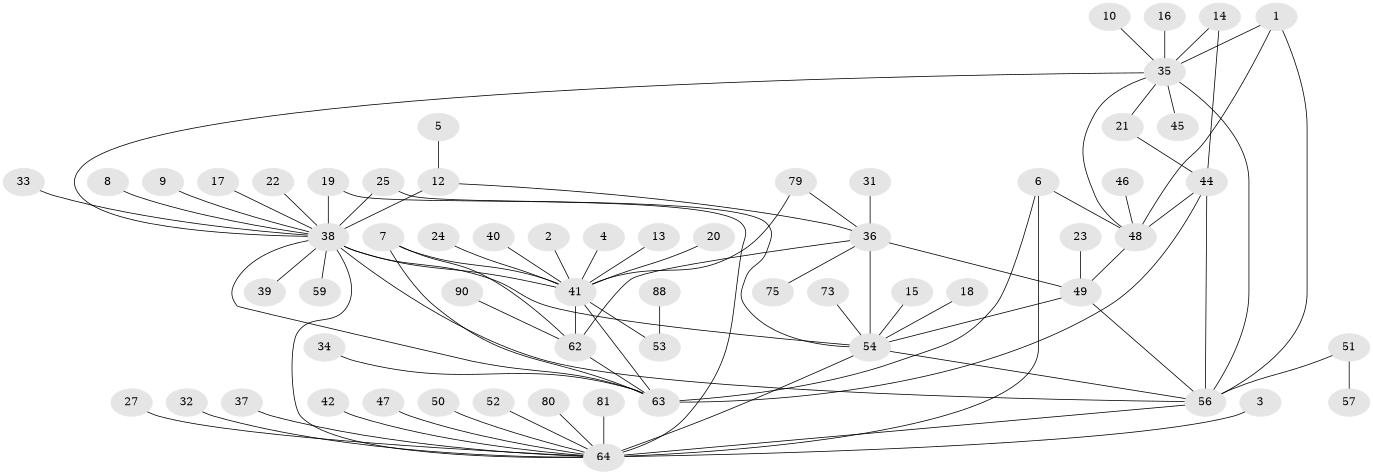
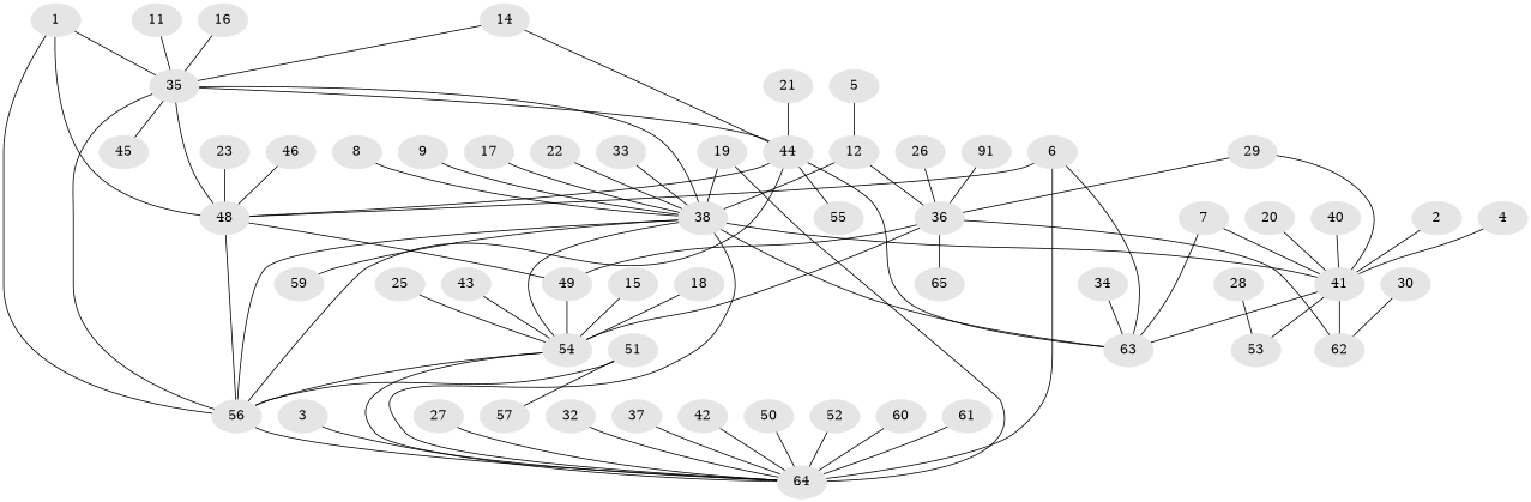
  graph {
    node [color=gray90 style=filled]
    edge [weight=1.0]
    1
    35
    48
    56
    44
    38
    45
    63
+   55
    49
    64
    2
    41
    62
    53
    3
    4
    5
    12
    36
    6
    7
    8
    54
-   39
    59
    9
-   11 [label=10]
-   65 [label=75]
-   13
+   11
+   65
    14
    15
    16
    17
    18
    19
    20
    21
    22
    23
-   24
    25
+   26
    27
-   28 [label=88]
-   29 [label=79]
-   30 [label=90]
-   31
+   28
+   29
+   30
+   31 [label=91]
    32
    33
    34
    37
    40
    42
-   43 [label=73]
+   43
    46
-   47
    50
    51
    57
    52
-   60 [label=80]
-   61 [label=81]
+   60
+   61
    1 -- 35 [weight=2.0]
    1 -- 48
    1 -- 56
    35 -- 48 [weight=2.0]
    35 -- 56 [weight=2.0]
-   35 -- 21 [weight=2.0]
+   35 -- 44 [weight=2.0]
    35 -- 38
    35 -- 45
-   49 -- 56
+   48 -- 56
    48 -- 49
    56 -- 64
    44 -- 48
    44 -- 56
    44 -- 63
+   44 -- 55
    38 -- 56
    38 -- 63
    38 -- 64
    38 -- 41
    38 -- 54
-   38 -- 39
    38 -- 59
    49 -- 54 [weight=4.0]
    2 -- 41
    41 -- 63
    41 -- 62 [weight=3.0]
    41 -- 53
-   62 -- 63 [weight=3.0]
    3 -- 64
    4 -- 41
    5 -- 12
    12 -- 38 [weight=8.0]
    12 -- 36
    36 -- 49
    36 -- 62
    36 -- 54 [weight=4.0]
    36 -- 65
    6 -- 48
    6 -- 63
    6 -- 64 [weight=5.0]
    7 -- 63
    7 -- 41
-   7 -- 62 [weight=3.0]
    8 -- 38
    54 -- 56
    54 -- 64
    9 -- 38
    11 -- 35
-   13 -- 41
    14 -- 35
    14 -- 44
    15 -- 54
    16 -- 35
    17 -- 38
    18 -- 54
    19 -- 38 [weight=2.0]
    19 -- 64
    20 -- 41
    21 -- 44
    22 -- 38
-   23 -- 49
-   24 -- 41
-   25 -- 38
+   23 -- 48
    25 -- 54
+   26 -- 36
    27 -- 64
    28 -- 53
    29 -- 41
    29 -- 36
    30 -- 62
    31 -- 36
    32 -- 64
    33 -- 38
    34 -- 63
    37 -- 64
    40 -- 41
    42 -- 64
    43 -- 54
    46 -- 48
-   47 -- 64
    50 -- 64
    51 -- 56
    51 -- 57
    52 -- 64
    60 -- 64
    61 -- 64
  }
